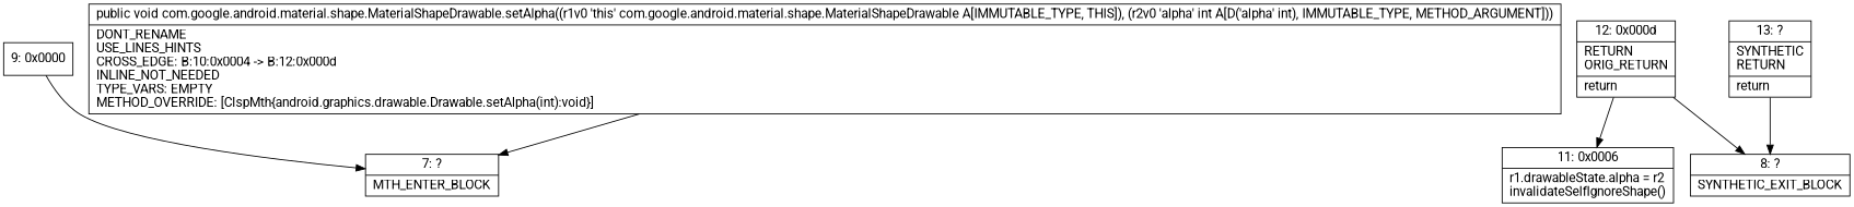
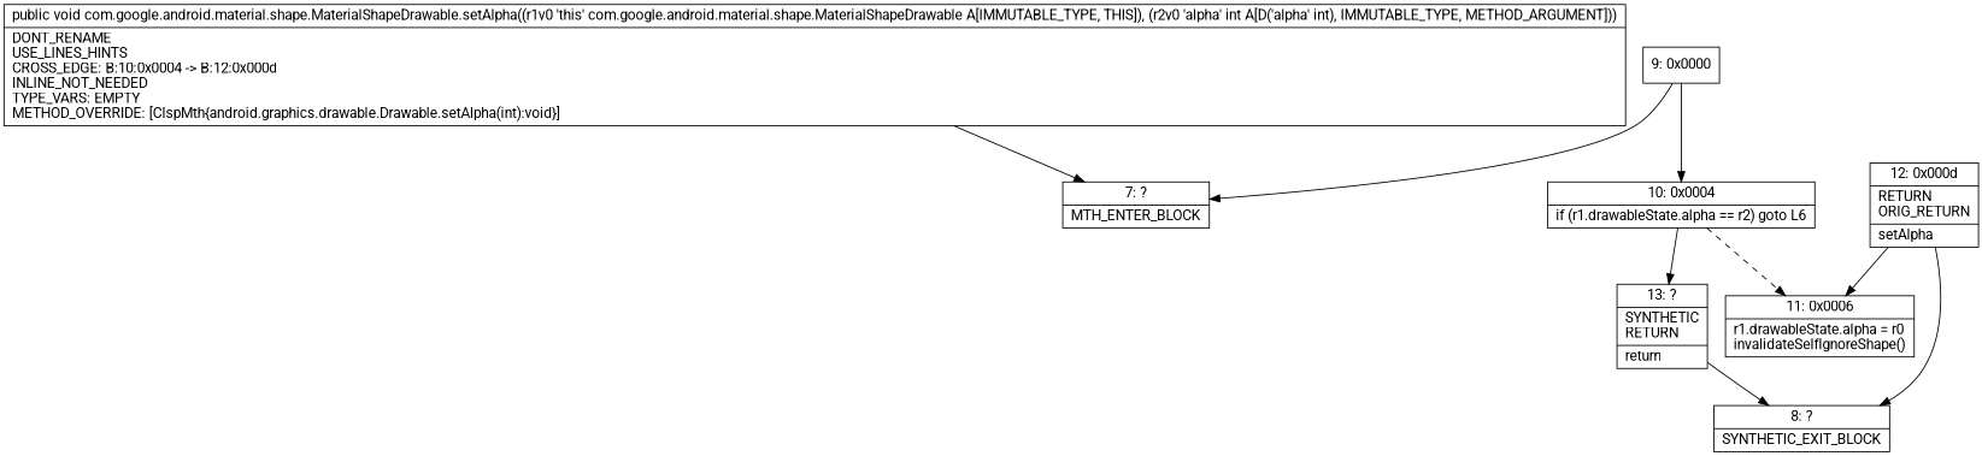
  digraph {
    fontname=Roboto
    node [fontname=Roboto shape=record]
    edge [fontname=Roboto]
    n1 [label="{7\:\ ?|MTH_ENTER_BLOCK\l}"]
    n2 [label="{9\:\ 0x0000}"]
-   n4 [label="{11\:\ 0x0006|r1.drawableState.alpha = r2\linvalidateSelfIgnoreShape()\l}"]
+   n3 [label="{10\:\ 0x0004|if (r1.drawableState.alpha == r2) goto L6\l}"]
+   n4 [label="{11\:\ 0x0006|r1.drawableState.alpha = r0\linvalidateSelfIgnoreShape()\l}"]
    n5 [label="{13\:\ ?|SYNTHETIC\lRETURN\l|return\l}"]
    n6 [label="{8\:\ ?|SYNTHETIC_EXIT_BLOCK\l}"]
-   n7 [label="{12\:\ 0x000d|RETURN\lORIG_RETURN\l|return\l}"]
+   n7 [label="{12\:\ 0x000d|RETURN\lORIG_RETURN\l|setAlpha\l}"]
    n8 [label="{public void com.google.android.material.shape.MaterialShapeDrawable.setAlpha((r1v0 'this' com.google.android.material.shape.MaterialShapeDrawable A[IMMUTABLE_TYPE, THIS]), (r2v0 'alpha' int A[D('alpha' int), IMMUTABLE_TYPE, METHOD_ARGUMENT]))  | DONT_RENAME\lUSE_LINES_HINTS\lCROSS_EDGE: B:10:0x0004 \-\> B:12:0x000d\lINLINE_NOT_NEEDED\lTYPE_VARS: EMPTY\lMETHOD_OVERRIDE: [ClspMth\{android.graphics.drawable.Drawable.setAlpha(int):void\}]\l}"]
    n2 -> n1
+   n2 -> n3
+   n3 -> n4 [style=dashed]
+   n3 -> n5
    n5 -> n6
    n7 -> n4
    n7 -> n6
    n8 -> n1
  }
